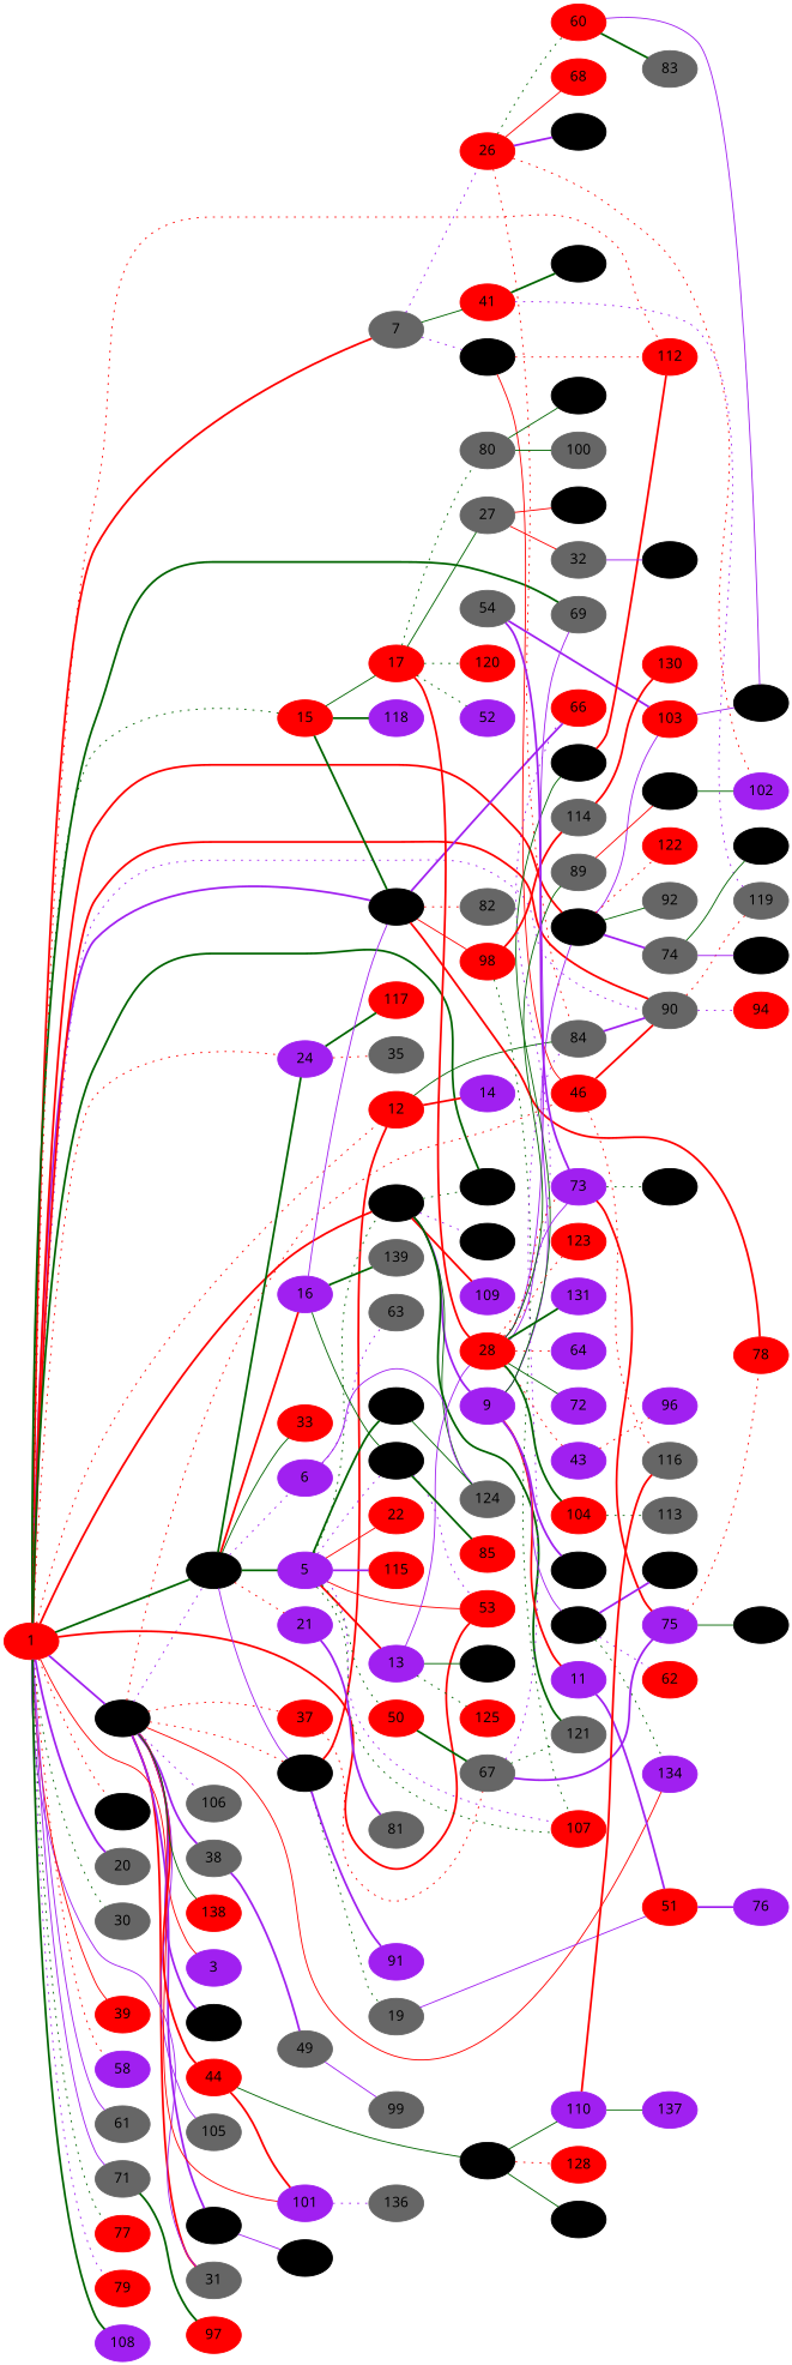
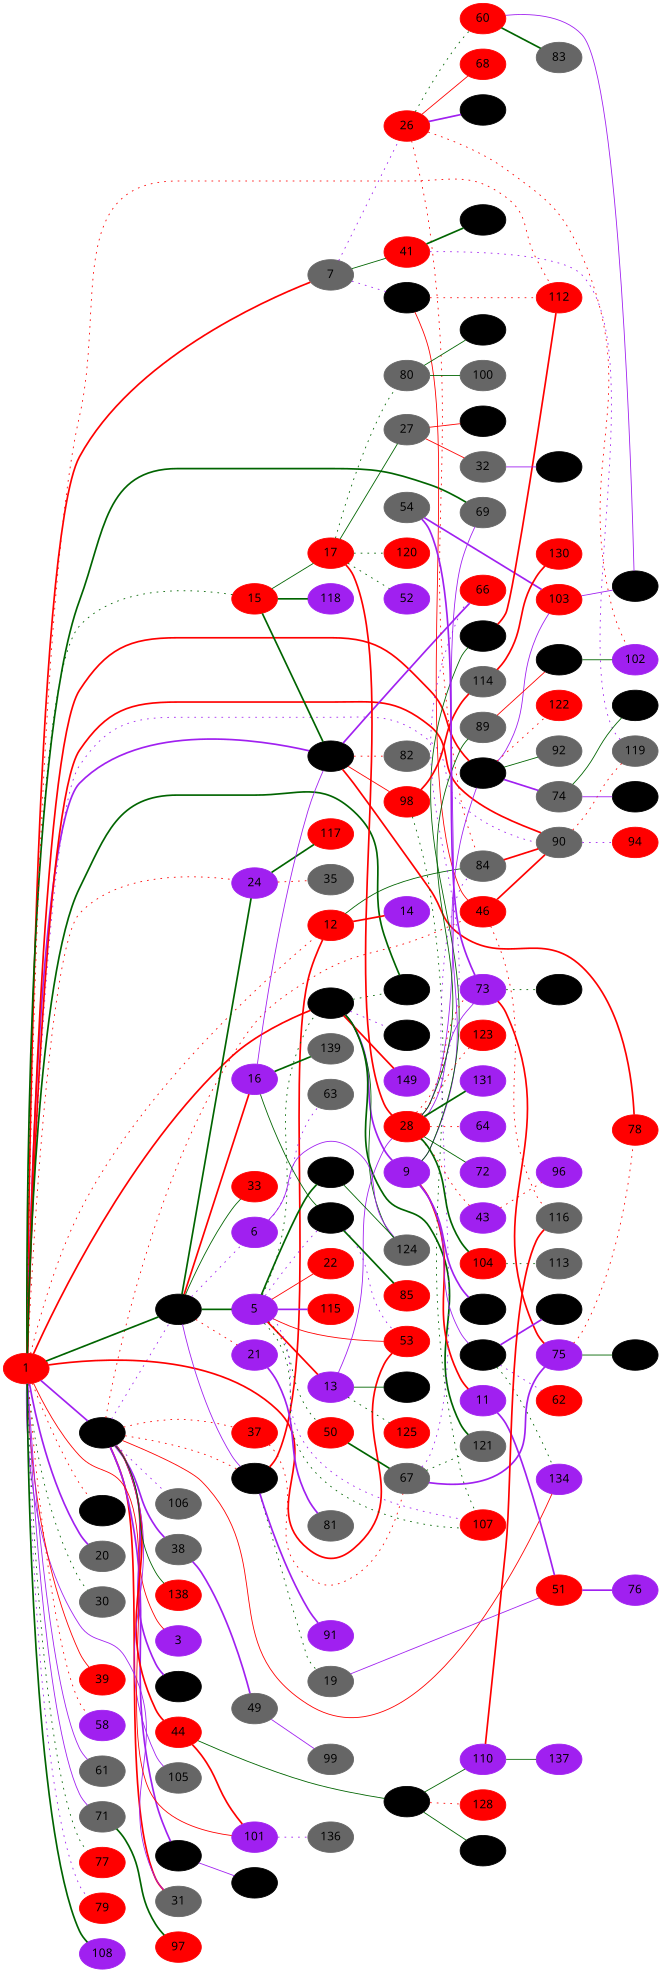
  graph {
    fontname="Noto Sans"
    rankdir=LR
    node [color=red fontname="Noto Sans" style=filled]
    edge [color=purple fontname="Noto Sans" style=bold]
    2 [color=black]
    1
    4 [color=black]
    7 [color=gray40]
    8 [color=black]
    12
    15
    18 [color=black]
    20 [color=gray40]
    24 [color=purple]
    30 [color=gray40]
    31 [color=gray40]
    39
    47 [color=black]
    53
    58 [color=purple]
    61 [color=gray40]
    69 [color=gray40]
    70 [color=black]
    71 [color=gray40]
    77
    79
    90 [color=gray40]
    101 [color=purple]
    108 [color=purple]
    112
    129 [color=black]
    3 [color=purple]
    10 [color=black]
    23 [color=black]
    25 [color=black]
    37
    38 [color=gray40]
    44
    46
    105 [color=gray40]
    106 [color=gray40]
    134 [color=purple]
    138
    5 [color=purple]
    6 [color=purple]
    16 [color=purple]
    21 [color=purple]
    33
    26
    34 [color=black]
    41
    9 [color=purple]
    59 [color=black]
-   109 [color=purple]
+   109 [color=purple label=149]
    121 [color=gray40]
    124 [color=gray40]
    14 [color=purple]
    84 [color=gray40]
    17
    118 [color=purple]
    35 [color=gray40]
    117
    66
    78
    82 [color=gray40]
    98
    103
    74 [color=gray40]
    92 [color=gray40]
    122
    97
    119 [color=gray40]
    94
    136 [color=gray40]
    19 [color=gray40]
    91 [color=purple]
    132 [color=black]
    67 [color=gray40]
    49 [color=gray40]
    65 [color=black]
    116 [color=gray40]
    13 [color=purple]
    22
    36 [color=black]
    45 [color=black]
    50
    107
    115
    63 [color=gray40]
    139 [color=gray40]
    81 [color=gray40]
    28
    42 [color=black]
    125
    85
    54 [color=gray40]
    73 [color=purple]
    57 [color=black]
    60
    68
    102 [color=purple]
    56 [color=black]
    11 [color=purple]
    29 [color=black]
    48 [color=black]
    55 [color=black]
    51
    62
    133 [color=black]
    76 [color=purple]
    43 [color=purple]
    64 [color=purple]
    72 [color=purple]
    89 [color=gray40]
    104
    123
    131 [color=purple]
    27 [color=gray40]
    52 [color=purple]
    80 [color=gray40]
    120
    32 [color=gray40]
    40 [color=black]
    100 [color=gray40]
    111 [color=black]
    83 [color=gray40]
    127 [color=black]
    87 [color=black]
    96 [color=purple]
    75 [color=purple]
    86 [color=black]
    93 [color=black]
    113 [color=gray40]
    99 [color=gray40]
    110 [color=purple]
    128
    135 [color=black]
    114 [color=gray40]
    137 [color=purple]
    95 [color=black]
    88 [color=black]
    126 [color=black]
    130
    2 -- 4 [style=dotted]
    2 -- 31 [color=red]
    2 -- 3 [color=red style=solid]
    2 -- 10 [color=red style=dotted]
    2 -- 23
    2 -- 25
    2 -- 37 [color=red style=dotted]
    2 -- 38
    2 -- 44 [color=red]
    2 -- 46 [color=red style=dotted]
    2 -- 105 [style=solid]
    2 -- 106 [style=dotted]
    2 -- 134 [color=red style=solid]
    2 -- 138 [color=darkgreen style=solid]
    1 -- 2
    1 -- 4 [color=darkgreen]
    1 -- 7 [color=red]
    1 -- 8 [color=red]
    1 -- 12 [color=red style=dotted]
    1 -- 15 [color=darkgreen style=dotted]
    1 -- 18 [color=red style=dotted]
    1 -- 20
    1 -- 24 [color=red style=dotted]
    1 -- 30 [color=darkgreen style=dotted]
    1 -- 31 [style=solid]
    1 -- 39 [color=red style=solid]
    1 -- 47
    1 -- 53 [color=red]
    1 -- 58 [color=red style=dotted]
    1 -- 61 [style=solid]
    1 -- 69 [color=darkgreen]
    1 -- 70 [color=red]
    1 -- 71 [style=solid]
    1 -- 77 [color=darkgreen style=dotted]
    1 -- 79 [style=dotted]
    1 -- 90 [style=dotted]
    1 -- 90 [color=red]
    1 -- 101 [color=red style=solid]
    1 -- 108 [color=darkgreen]
    1 -- 112 [color=red style=dotted]
    1 -- 129 [color=darkgreen]
    4 -- 24 [color=darkgreen]
    4 -- 10 [style=solid]
    4 -- 5 [color=darkgreen]
    4 -- 6 [style=dotted]
    4 -- 16 [color=red]
    4 -- 21 [color=red style=dotted]
    4 -- 33 [color=darkgreen style=solid]
    7 -- 26 [style=dotted]
    7 -- 34 [style=dotted]
    7 -- 41 [color=darkgreen style=solid]
    8 -- 129 [color=darkgreen style=dotted]
    8 -- 9
    8 -- 59 [style=dotted]
    8 -- 109 [color=red]
    8 -- 121 [color=darkgreen]
    8 -- 124 [color=darkgreen style=solid]
    12 -- 14 [color=red]
    12 -- 84 [color=darkgreen style=solid]
    15 -- 47 [color=darkgreen]
    15 -- 17 [color=darkgreen style=solid]
    15 -- 118 [color=darkgreen]
    24 -- 35 [color=red style=dotted]
    24 -- 117 [color=darkgreen]
    47 -- 66
    47 -- 78 [color=red]
    47 -- 82 [color=red style=dotted]
    47 -- 98 [color=red style=solid]
    70 -- 103 [style=solid]
    70 -- 74
    70 -- 92 [color=darkgreen style=solid]
    70 -- 122 [color=red style=dotted]
    71 -- 97 [color=darkgreen]
    90 -- 119 [color=red style=dotted]
    90 -- 94 [style=dotted]
    101 -- 136 [style=dotted]
    10 -- 12 [color=red]
    10 -- 19 [color=darkgreen style=dotted]
    10 -- 91
    23 -- 132 [style=solid]
    37 -- 67 [color=red style=dotted]
    38 -- 49
    44 -- 101 [color=red]
    44 -- 65 [color=darkgreen style=solid]
    46 -- 90 [color=red]
    46 -- 116 [color=red style=dotted]
    5 -- 8 [color=darkgreen style=dotted]
    5 -- 53 [color=red style=solid]
    5 -- 13 [color=red]
    5 -- 22 [color=red style=solid]
    5 -- 36 [color=darkgreen]
    5 -- 45 [style=dotted]
    5 -- 50 [color=darkgreen style=dotted]
    5 -- 107 [color=darkgreen style=dotted]
    5 -- 107 [style=dotted]
    5 -- 115
    6 -- 124 [style=solid]
    6 -- 63 [style=dotted]
    16 -- 47 [style=solid]
    16 -- 45 [color=darkgreen style=solid]
    16 -- 139 [color=darkgreen]
    21 -- 81
    26 -- 84 [color=red style=dotted]
    26 -- 57
    26 -- 60 [color=darkgreen style=dotted]
    26 -- 68 [color=red style=solid]
    26 -- 102 [color=red style=dotted]
    34 -- 112 [color=red style=dotted]
    34 -- 46 [color=red style=solid]
    41 -- 119 [style=dotted]
    41 -- 56 [color=darkgreen]
    9 -- 70 [style=solid]
    9 -- 11 [color=red]
    9 -- 29 [style=solid]
    9 -- 48
    9 -- 55 [color=darkgreen style=solid]
-   84 -- 90
+   84 -- 90 [color=red]
    17 -- 28 [color=red]
    17 -- 27 [color=darkgreen style=solid]
    17 -- 52 [color=darkgreen style=dotted]
    17 -- 80 [color=darkgreen style=dotted]
    17 -- 120 [color=darkgreen style=dotted]
    98 -- 107 [color=darkgreen style=dotted]
    98 -- 114 [color=red]
    103 -- 127 [style=solid]
    74 -- 88 [style=solid]
    74 -- 126 [color=darkgreen style=solid]
    19 -- 51 [style=solid]
    67 -- 121 [color=darkgreen style=dotted]
    67 -- 84 [style=dotted]
    67 -- 75
    49 -- 99 [style=solid]
    65 -- 110 [color=darkgreen style=solid]
    65 -- 128 [color=red style=dotted]
    65 -- 135 [color=darkgreen style=solid]
    13 -- 28 [style=solid]
    13 -- 42 [color=darkgreen style=solid]
    13 -- 125 [color=darkgreen style=dotted]
    36 -- 124 [color=darkgreen style=solid]
    45 -- 53 [style=dotted]
    45 -- 85 [color=darkgreen]
    50 -- 67 [color=darkgreen]
    28 -- 69 [style=solid]
    28 -- 66 [style=dotted]
    28 -- 73 [style=solid]
    28 -- 73 [color=red style=dotted]
    28 -- 43 [color=red style=dotted]
    28 -- 64 [color=red style=dotted]
    28 -- 72 [color=darkgreen style=solid]
    28 -- 89 [color=darkgreen style=solid]
    28 -- 104 [color=darkgreen]
    28 -- 123 [color=red style=dotted]
    28 -- 131 [color=darkgreen]
    54 -- 103
    54 -- 73
    73 -- 75 [color=red]
    73 -- 86 [color=darkgreen style=dotted]
    60 -- 83 [color=darkgreen]
    60 -- 127 [style=solid]
    11 -- 51
    29 -- 134 [color=darkgreen style=dotted]
    29 -- 62 [style=dotted]
    29 -- 133
    55 -- 112 [color=red]
    51 -- 76
    43 -- 96 [color=red style=dotted]
    89 -- 93 [color=red style=solid]
    104 -- 113 [color=darkgreen style=dotted]
    27 -- 32 [color=red style=solid]
    27 -- 40 [color=red style=solid]
    80 -- 100 [color=darkgreen style=solid]
    80 -- 111 [color=darkgreen style=solid]
    32 -- 87 [style=solid]
    75 -- 78 [color=red style=dotted]
    75 -- 95 [color=darkgreen style=solid]
    93 -- 102 [color=darkgreen style=solid]
    110 -- 116 [color=red]
    110 -- 137 [color=darkgreen style=solid]
    114 -- 130 [color=red]
  }
